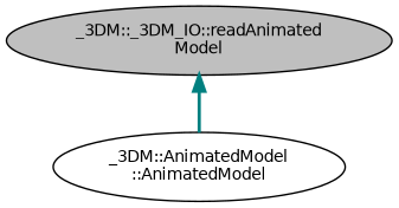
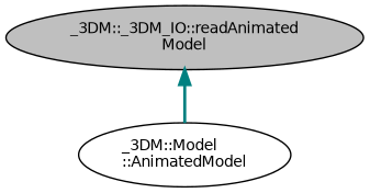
  digraph {
    rankdir=TB
    node [color=black fontname=Helvetica fontsize=10 shape=ellipse style=filled]
    n1 [fillcolor=grey75 fontcolor=black height=0.2 label="_3DM::_3DM_IO::readAnimated\lModel" width=0.4]
-   n2 [fillcolor=white height=0.2 label="_3DM::AnimatedModel\l::AnimatedModel" width=0.4]
+   n2 [fillcolor=white height=0.2 label="_3DM::Model\l::AnimatedModel" width=0.4]
    n1 -> n2 [color=teal dir=back fontname=Helvetica fontsize=10 labelfontname=Helvetica labelfontsize=10 style=bold]
  }
